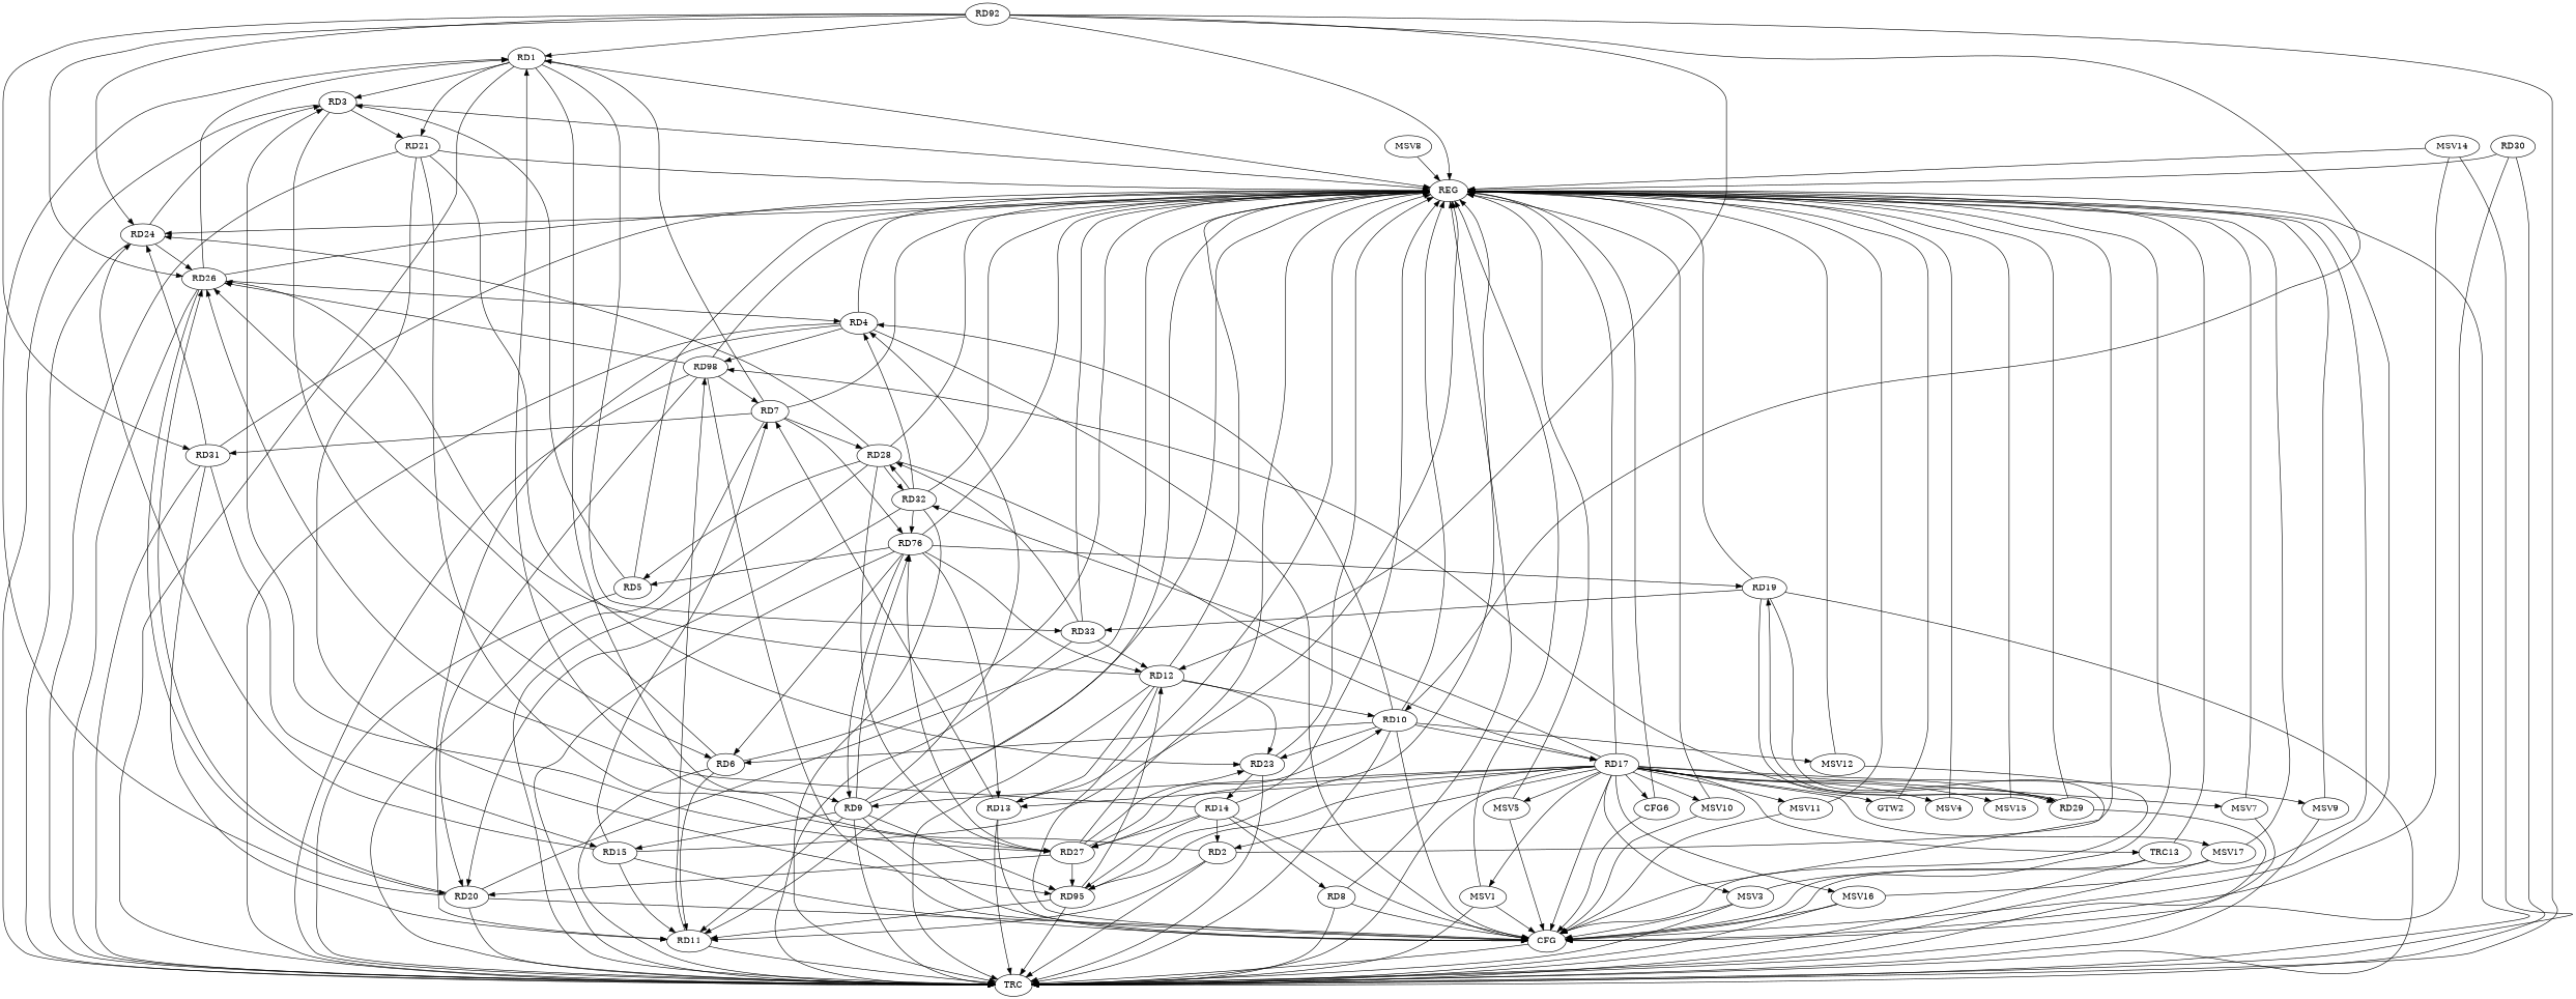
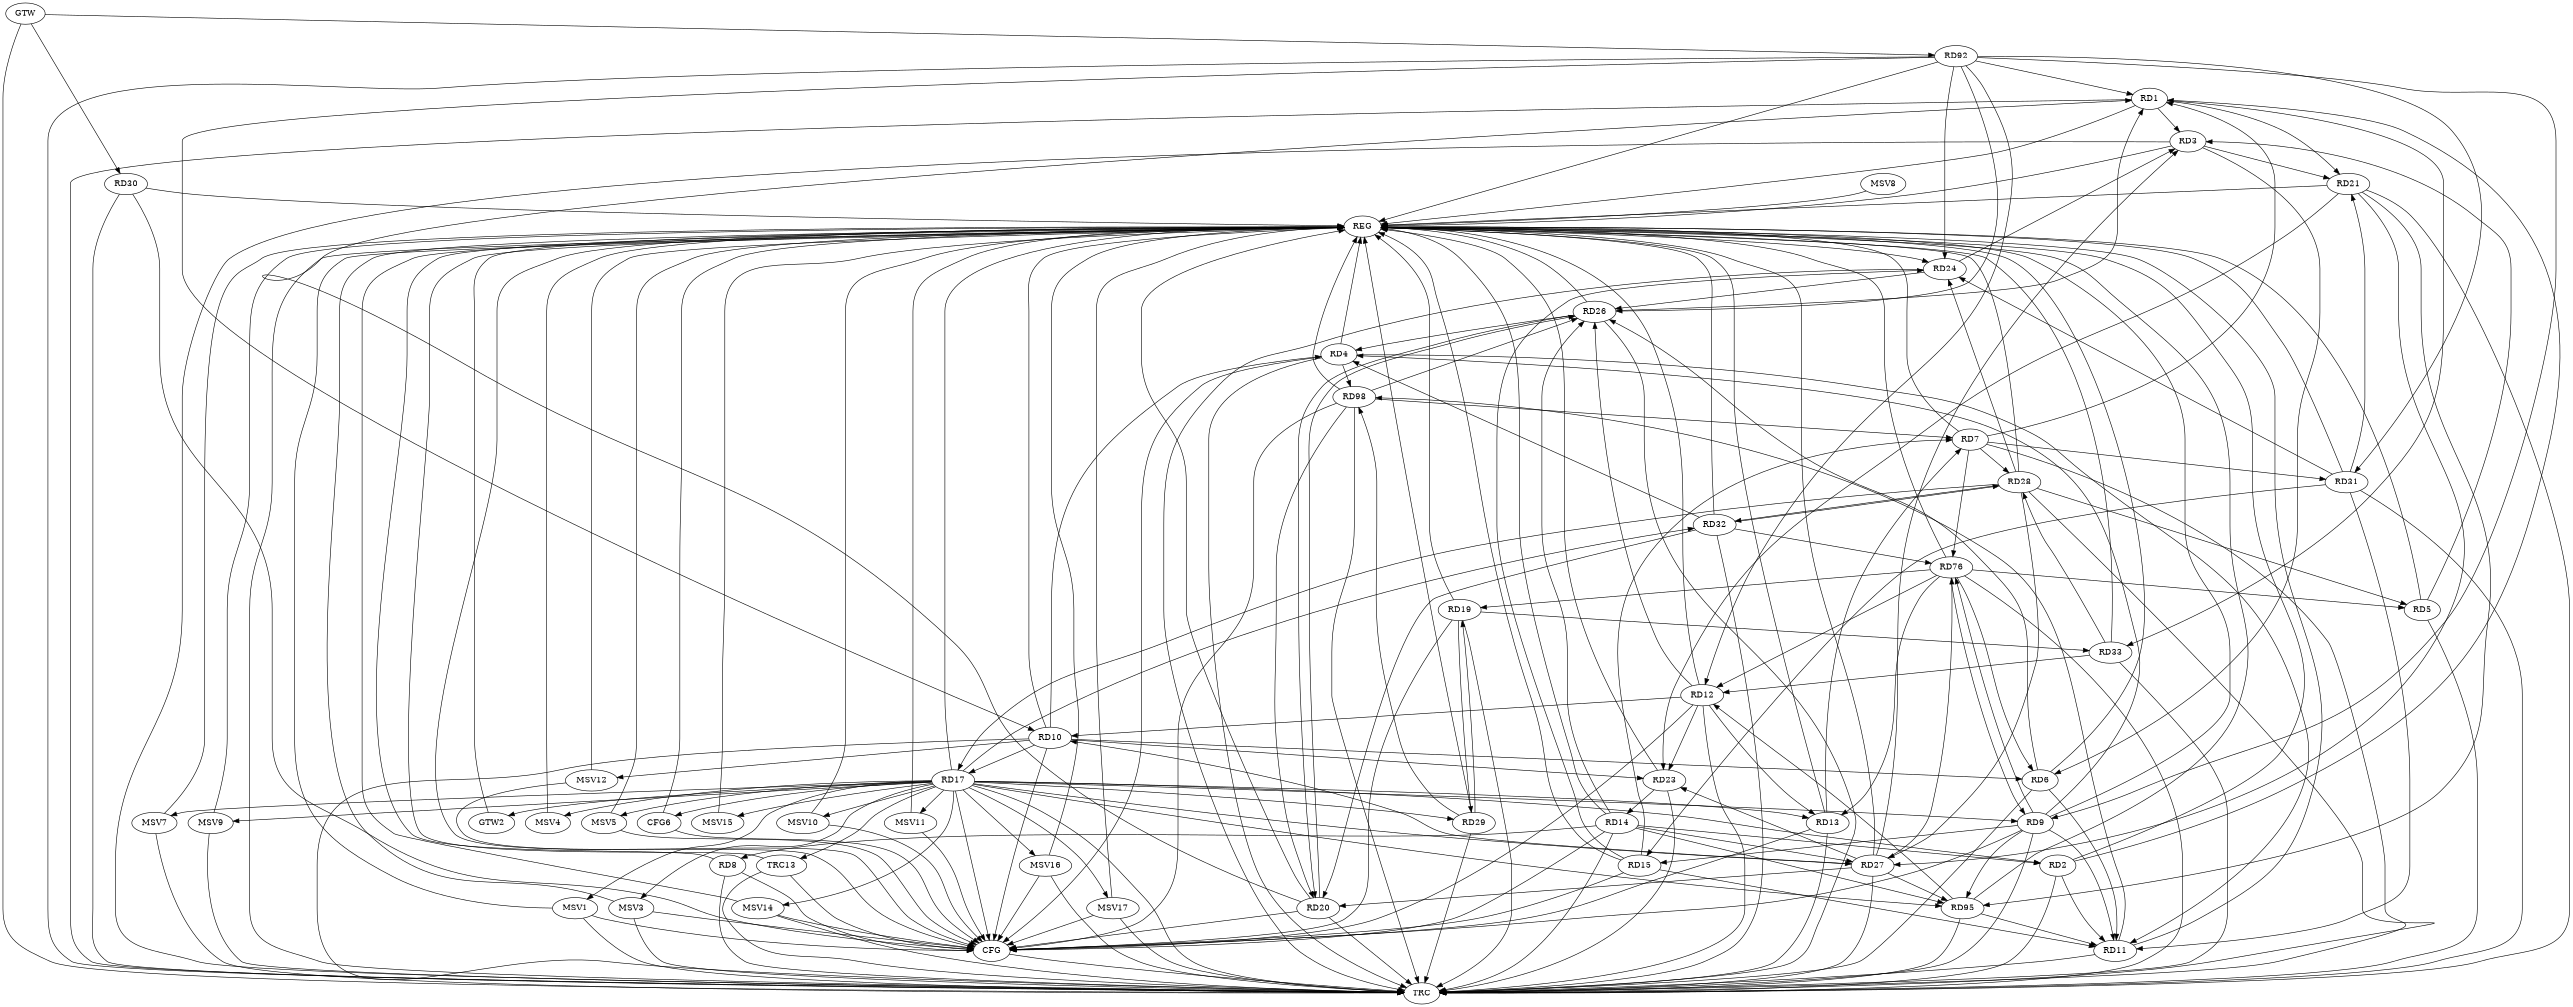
  strict digraph {
    n1 [label=RD1]
    n2 [label=RD3]
    n3 [label=RD21]
    n4 [label=RD33]
    n5 [label=REG]
    n6 [label=TRC]
    n7 [label=RD6]
    n8 [label=RD95]
    n9 [label=RD23]
    n10 [label=RD27]
    n11 [label=RD28]
    n12 [label=RD12]
    n13 [label=CFG]
    n14 [label=RD24]
    n15 [label=RD2]
    n16 [label=RD11]
    n17 [label=RD98]
    n18 [label=RD26]
    n19 [label=RD4]
    n20 [label=RD7]
    n21 [label=RD20]
    n22 [label=RD5]
    n23 [label=RD76]
    n24 [label=RD31]
    n25 [label=RD9]
    n26 [label=RD13]
    n27 [label=RD19]
    n28 [label=RD17]
    n29 [label=RD32]
    n30 [label=RD15]
    n31 [label=RD8]
    n32 [label=RD10]
    n33 [label=MSV12]
    n34 [label=RD29]
    n35 [label=MSV1]
    n36 [label=GTW2]
    n37 [label=MSV3]
    n38 [label=MSV4]
    n39 [label=MSV5]
    n40 [label=CFG6]
    n41 [label=MSV7]
    n42 [label=MSV9]
    n43 [label=MSV10]
    n44 [label=MSV11]
    n45 [label=TRC13]
    n46 [label=MSV14]
    n47 [label=MSV15]
    n48 [label=MSV16]
    n49 [label=MSV17]
    n50 [label=RD14]
    n51 [label=MSV8]
    n52 [label=RD92]
    n53 [label=RD30]
+   n54 [label=GTW]
    n1 -> n2
    n1 -> n3
    n1 -> n4
    n1 -> n5
    n1 -> n6
    n2 -> n3
    n2 -> n5
    n2 -> n6
    n2 -> n7
    n3 -> n5
    n3 -> n6
    n3 -> n8
    n3 -> n9
    n3 -> n10
    n4 -> n5
    n4 -> n6
    n4 -> n11
    n4 -> n12
    n5 -> n13
    n5 -> n14
    n6 -> n5
    n7 -> n5
    n7 -> n6
    n7 -> n16
    n7 -> n18
    n8 -> n5
    n8 -> n6
    n8 -> n12
    n8 -> n16
    n9 -> n5
    n9 -> n6
    n9 -> n50
    n10 -> n2
    n10 -> n5
+   n10 -> n6
    n10 -> n8
    n10 -> n9
    n10 -> n21
    n10 -> n23
    n10 -> n32
    n11 -> n5
    n11 -> n6
    n11 -> n10
    n11 -> n14
    n11 -> n22
    n11 -> n28
    n11 -> n29
    n12 -> n5
    n12 -> n6
    n12 -> n9
    n12 -> n13
    n12 -> n18
    n12 -> n26
    n12 -> n32
    n13 -> n6
    n14 -> n2
    n14 -> n6
    n14 -> n18
    n15 -> n1
    n15 -> n5
    n15 -> n6
    n15 -> n16
-   n5 -> n16
+   n16 -> n5
    n16 -> n6
    n16 -> n17
    n17 -> n5
    n17 -> n6
    n17 -> n13
    n17 -> n18
    n17 -> n20
    n17 -> n21
    n18 -> n1
    n18 -> n5
    n18 -> n6
    n18 -> n19
    n18 -> n21
    n19 -> n5
    n19 -> n6
    n19 -> n13
    n19 -> n16
    n19 -> n17
    n20 -> n1
    n20 -> n5
    n20 -> n6
    n20 -> n11
    n20 -> n23
    n20 -> n24
    n21 -> n1
    n21 -> n5
    n21 -> n6
    n21 -> n13
    n21 -> n18
    n22 -> n2
    n22 -> n5
    n22 -> n6
    n23 -> n5
    n23 -> n6
    n23 -> n7
    n23 -> n12
    n23 -> n22
    n23 -> n25
    n23 -> n26
    n23 -> n27
+   n24 -> n3
    n24 -> n5
    n24 -> n6
    n24 -> n14
    n24 -> n16
    n24 -> n30
    n25 -> n5
    n25 -> n6
    n25 -> n8
    n25 -> n13
    n25 -> n16
    n25 -> n19
    n25 -> n23
    n25 -> n30
    n26 -> n5
    n26 -> n6
    n26 -> n13
    n26 -> n20
    n27 -> n4
    n27 -> n5
    n27 -> n6
    n27 -> n13
    n27 -> n34
    n28 -> n5
    n28 -> n6
    n28 -> n8
    n28 -> n10
    n28 -> n13
    n28 -> n15
    n28 -> n25
    n28 -> n26
    n28 -> n29
    n28 -> n34
    n28 -> n35
    n28 -> n36
    n28 -> n37
    n28 -> n38
    n28 -> n39
    n28 -> n40
    n28 -> n41
    n28 -> n42
    n28 -> n43
    n28 -> n44
    n28 -> n45
+   n28 -> n46
    n28 -> n47
    n28 -> n48
    n28 -> n49
    n29 -> n5
    n29 -> n6
    n29 -> n11
    n29 -> n19
    n29 -> n21
    n29 -> n23
    n30 -> n5
    n30 -> n13
    n30 -> n14
    n30 -> n16
    n30 -> n20
    n31 -> n5
    n31 -> n6
    n31 -> n13
    n32 -> n5
    n32 -> n6
    n32 -> n7
    n32 -> n9
    n32 -> n13
    n32 -> n19
    n32 -> n28
    n32 -> n33
    n33 -> n5
    n33 -> n13
    n34 -> n5
    n34 -> n6
    n34 -> n17
    n34 -> n27
    n35 -> n5
    n35 -> n6
    n35 -> n13
    n36 -> n5
    n37 -> n5
    n37 -> n6
    n37 -> n13
    n38 -> n5
    n39 -> n5
    n39 -> n13
    n40 -> n5
    n40 -> n13
    n41 -> n5
    n41 -> n6
    n42 -> n5
    n42 -> n6
    n43 -> n5
    n43 -> n13
    n44 -> n5
    n44 -> n13
    n45 -> n5
    n45 -> n6
    n45 -> n13
    n46 -> n5
    n46 -> n6
    n46 -> n13
    n47 -> n5
    n48 -> n5
    n48 -> n6
    n48 -> n13
    n49 -> n5
    n49 -> n6
    n49 -> n13
    n50 -> n5
+   n50 -> n6
    n50 -> n8
    n50 -> n10
    n50 -> n13
    n50 -> n15
    n50 -> n18
    n50 -> n31
    n51 -> n5
    n52 -> n1
    n52 -> n5
    n52 -> n6
    n52 -> n12
    n52 -> n14
    n52 -> n18
    n52 -> n24
-   n1 -> n25
+   n52 -> n25
    n52 -> n32
    n53 -> n5
    n53 -> n6
    n53 -> n13
+   n54 -> n6
+   n54 -> n52
+   n54 -> n53
  }
